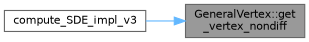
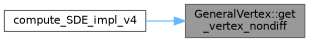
  digraph {
    rankdir=RL
    node [fontname=Helvetica fontsize=10 shape=box style=filled]
    n1 [color=gray40 fillcolor=grey60 fontcolor=black height=0.2 label="GeneralVertex::get\l_vertex_nondiff" width=0.4]
-   n2 [color=grey40 fillcolor=white height=0.2 label=compute_SDE_impl_v3 width=0.4]
+   n2 [color=grey40 fillcolor=white height=0.2 label=compute_SDE_impl_v4 width=0.4]
    n1 -> n2 [color=steelblue1 dir=back fontname=Helvetica fontsize=10 labelfontname=Helvetica labelfontsize=10 style=solid]
  }
